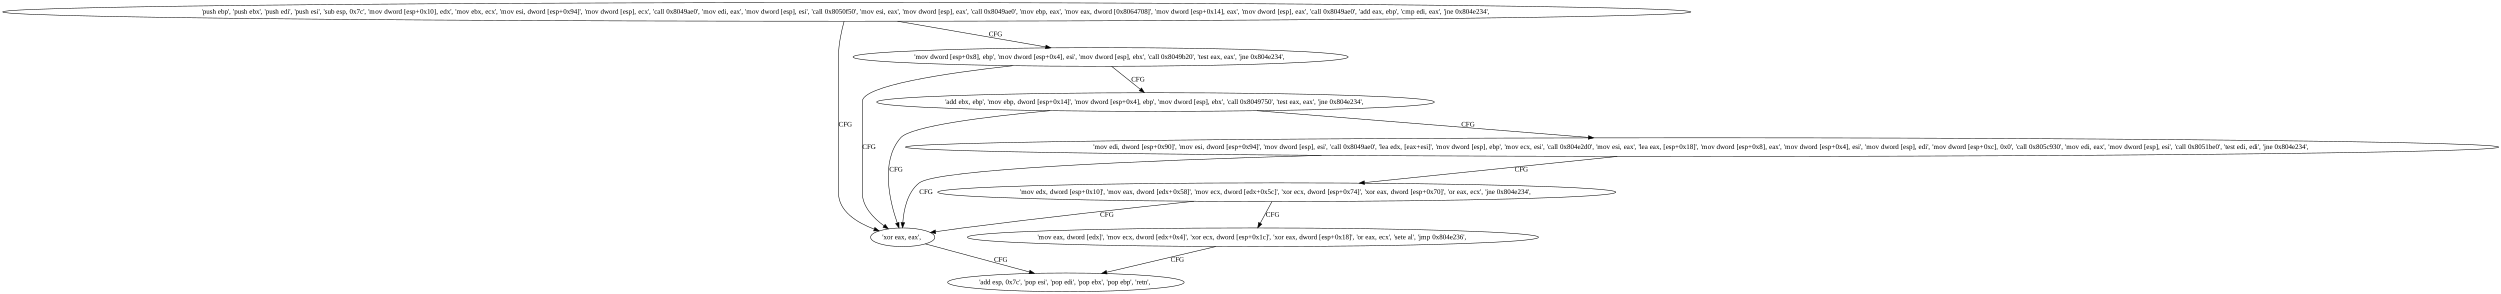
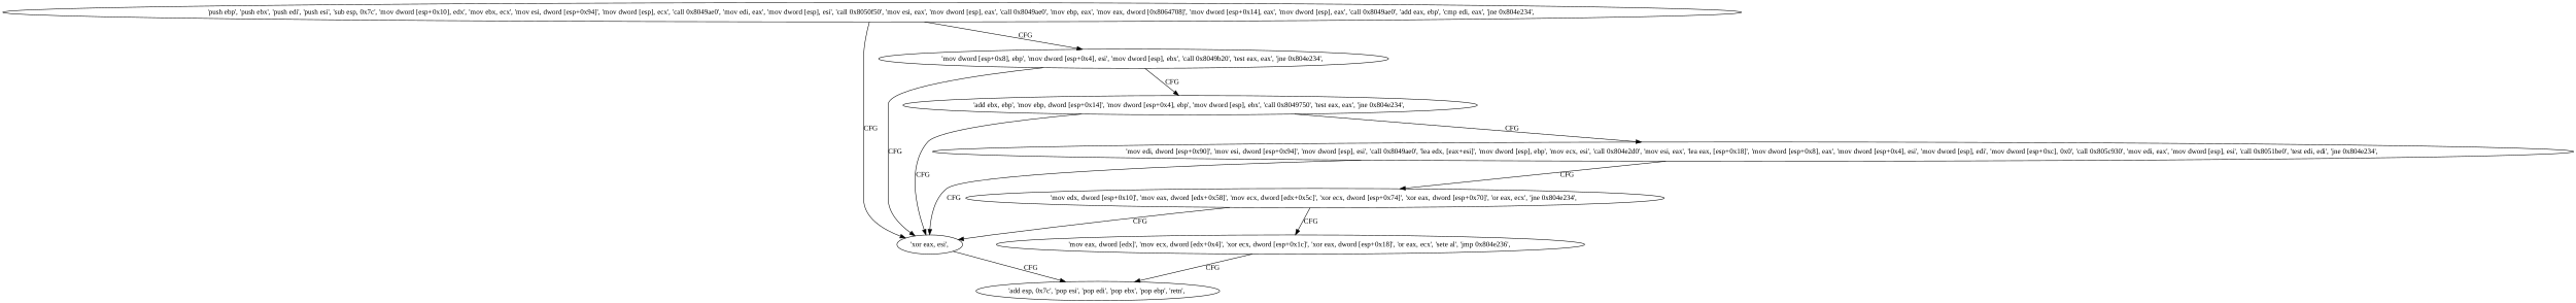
  digraph {
    fontname="Liberation Serif"
    node [fontname="Liberation Serif"]
    edge [fontname="Liberation Serif"]
    n1 [label="'push ebp', 'push ebx', 'push edi', 'push esi', 'sub esp, 0x7c', 'mov dword [esp+0x10], edx', 'mov ebx, ecx', 'mov esi, dword [esp+0x94]', 'mov dword [esp], ecx', 'call 0x8049ae0', 'mov edi, eax', 'mov dword [esp], esi', 'call 0x8050f50', 'mov esi, eax', 'mov dword [esp], eax', 'call 0x8049ae0', 'mov ebp, eax', 'mov eax, dword [0x8064708]', 'mov dword [esp+0x14], eax', 'mov dword [esp], eax', 'call 0x8049ae0', 'add eax, ebp', 'cmp edi, eax', 'jne 0x804e234', "]
-   n2 [label="'xor eax, eax', "]
+   n2 [label="'xor eax, esi',"]
    n3 [label="'mov dword [esp+0x8], ebp', 'mov dword [esp+0x4], esi', 'mov dword [esp], ebx', 'call 0x8049b20', 'test eax, eax', 'jne 0x804e234', "]
    n4 [label="'add esp, 0x7c', 'pop esi', 'pop edi', 'pop ebx', 'pop ebp', 'retn', "]
    n5 [label="'add ebx, ebp', 'mov ebp, dword [esp+0x14]', 'mov dword [esp+0x4], ebp', 'mov dword [esp], ebx', 'call 0x8049750', 'test eax, eax', 'jne 0x804e234', "]
    n6 [label="'mov edi, dword [esp+0x90]', 'mov esi, dword [esp+0x94]', 'mov dword [esp], esi', 'call 0x8049ae0', 'lea edx, [eax+esi]', 'mov dword [esp], ebp', 'mov ecx, esi', 'call 0x804e2d0', 'mov esi, eax', 'lea eax, [esp+0x18]', 'mov dword [esp+0x8], eax', 'mov dword [esp+0x4], esi', 'mov dword [esp], edi', 'mov dword [esp+0xc], 0x0', 'call 0x805c930', 'mov edi, eax', 'mov dword [esp], esi', 'call 0x8051be0', 'test edi, edi', 'jne 0x804e234', "]
    n7 [label="'mov edx, dword [esp+0x10]', 'mov eax, dword [edx+0x58]', 'mov ecx, dword [edx+0x5c]', 'xor ecx, dword [esp+0x74]', 'xor eax, dword [esp+0x70]', 'or eax, ecx', 'jne 0x804e234', "]
    n8 [label="'mov eax, dword [edx]', 'mov ecx, dword [edx+0x4]', 'xor ecx, dword [esp+0x1c]', 'xor eax, dword [esp+0x18]', 'or eax, ecx', 'sete al', 'jmp 0x804e236', "]
    n1 -> n2 [label=CFG]
    n1 -> n3 [label=CFG]
    n2 -> n4 [label=CFG]
    n3 -> n2 [label=CFG]
    n3 -> n5 [label=CFG]
    n5 -> n2 [label=CFG]
    n5 -> n6 [label=CFG]
    n6 -> n2 [label=CFG]
    n6 -> n7 [label=CFG]
    n7 -> n2 [label=CFG]
    n7 -> n8 [label=CFG]
    n8 -> n4 [label=CFG]
  }
